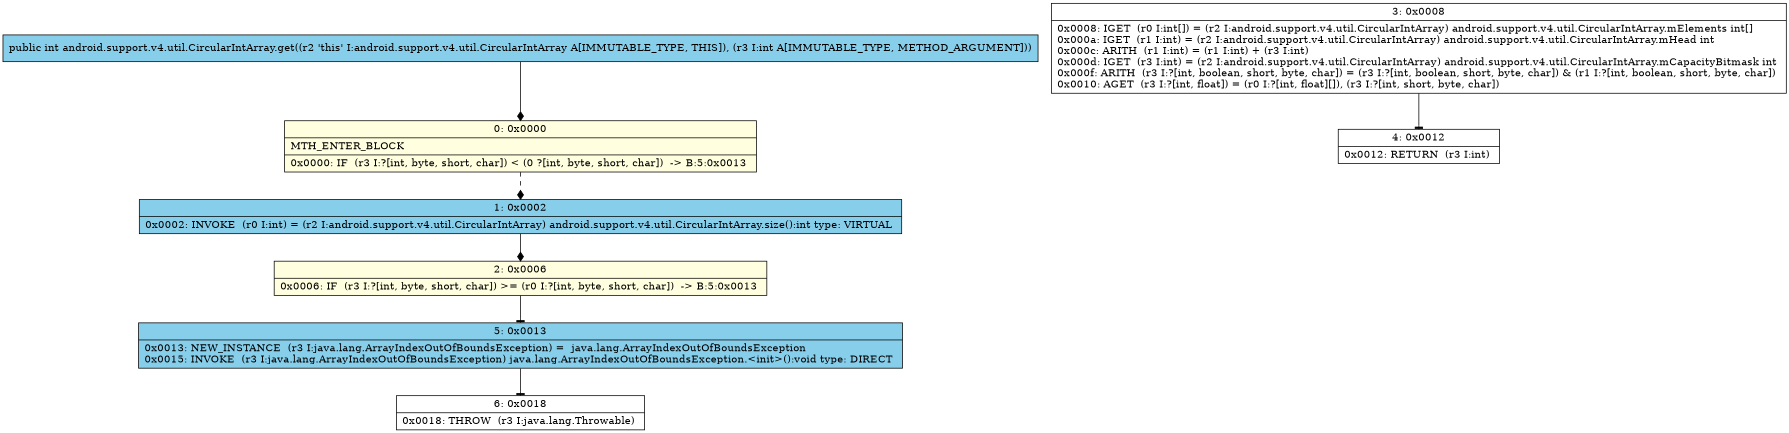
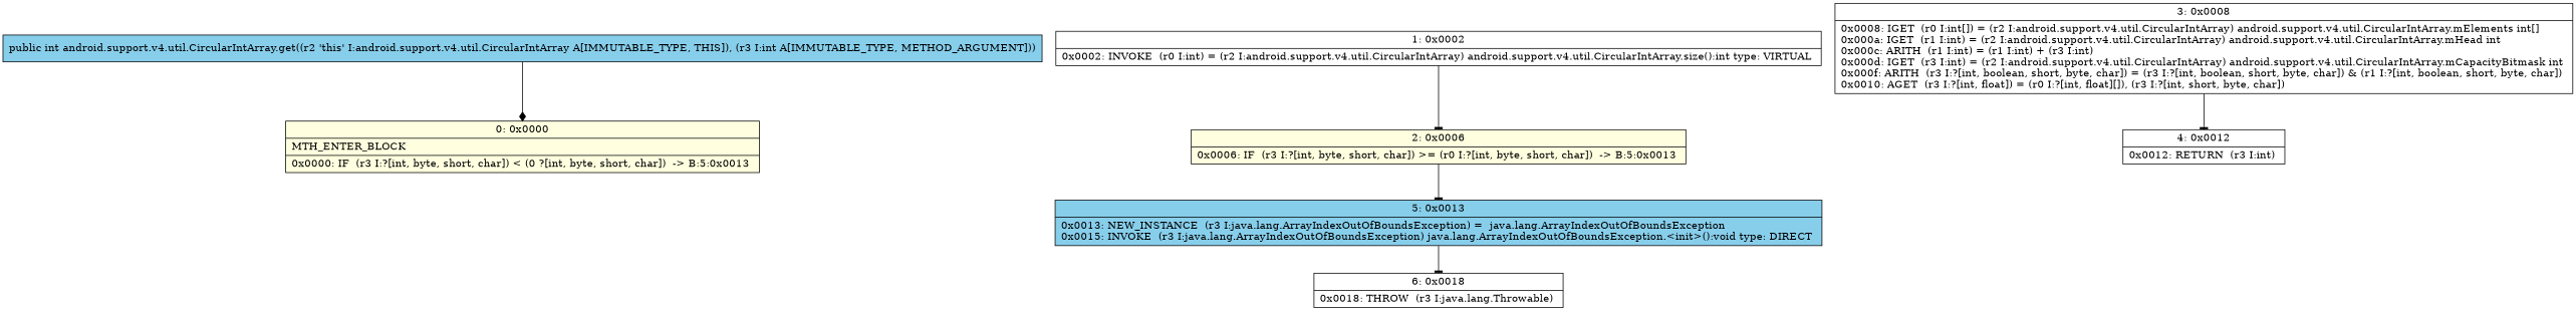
  digraph {
    node [fillcolor=skyblue shape=record style=filled]
    edge [arrowhead=tee]
    n1 [fillcolor=lightyellow label="{0\:\ 0x0000|MTH_ENTER_BLOCK\l|0x0000: IF  (r3 I:?[int, byte, short, char]) \< (0 ?[int, byte, short, char])  \-\> B:5:0x0013 \l}"]
-   n2 [label="{1\:\ 0x0002|0x0002: INVOKE  (r0 I:int) = (r2 I:android.support.v4.util.CircularIntArray) android.support.v4.util.CircularIntArray.size():int type: VIRTUAL \l}"]
+   n2 [fillcolor=white label="{1\:\ 0x0002|0x0002: INVOKE  (r0 I:int) = (r2 I:android.support.v4.util.CircularIntArray) android.support.v4.util.CircularIntArray.size():int type: VIRTUAL \l}"]
    n3 [fillcolor=lightyellow label="{2\:\ 0x0006|0x0006: IF  (r3 I:?[int, byte, short, char]) \>= (r0 I:?[int, byte, short, char])  \-\> B:5:0x0013 \l}"]
    n4 [label="{5\:\ 0x0013|0x0013: NEW_INSTANCE  (r3 I:java.lang.ArrayIndexOutOfBoundsException) =  java.lang.ArrayIndexOutOfBoundsException \l0x0015: INVOKE  (r3 I:java.lang.ArrayIndexOutOfBoundsException) java.lang.ArrayIndexOutOfBoundsException.\<init\>():void type: DIRECT \l}"]
    n5 [fillcolor=white label="{6\:\ 0x0018|0x0018: THROW  (r3 I:java.lang.Throwable) \l}"]
    n6 [fillcolor=white label="{3\:\ 0x0008|0x0008: IGET  (r0 I:int[]) = (r2 I:android.support.v4.util.CircularIntArray) android.support.v4.util.CircularIntArray.mElements int[] \l0x000a: IGET  (r1 I:int) = (r2 I:android.support.v4.util.CircularIntArray) android.support.v4.util.CircularIntArray.mHead int \l0x000c: ARITH  (r1 I:int) = (r1 I:int) + (r3 I:int) \l0x000d: IGET  (r3 I:int) = (r2 I:android.support.v4.util.CircularIntArray) android.support.v4.util.CircularIntArray.mCapacityBitmask int \l0x000f: ARITH  (r3 I:?[int, boolean, short, byte, char]) = (r3 I:?[int, boolean, short, byte, char]) & (r1 I:?[int, boolean, short, byte, char]) \l0x0010: AGET  (r3 I:?[int, float]) = (r0 I:?[int, float][]), (r3 I:?[int, short, byte, char]) \l}"]
    n7 [fillcolor=white label="{4\:\ 0x0012|0x0012: RETURN  (r3 I:int) \l}"]
    n8 [label="{public int android.support.v4.util.CircularIntArray.get((r2 'this' I:android.support.v4.util.CircularIntArray A[IMMUTABLE_TYPE, THIS]), (r3 I:int A[IMMUTABLE_TYPE, METHOD_ARGUMENT])) }"]
-   n1 -> n2 [arrowhead=diamond style=dashed]
-   n2 -> n3 [arrowhead=diamond]
+   n2 -> n3
    n3 -> n4
    n4 -> n5
    n6 -> n7
    n8 -> n1 [arrowhead=diamond]
  }
